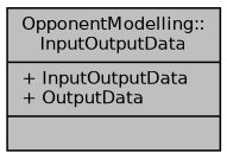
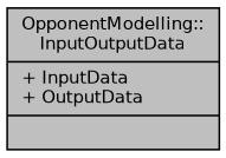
  digraph {
-   n1 [color=black fillcolor=grey75 fontcolor=black fontname=Helvetica fontsize=10 height=0.2 label="{OpponentModelling::\lInputOutputData\n|+ InputOutputData\l+ OutputData\l|}" shape=record style=filled width=0.4]
+   n1 [color=black fillcolor=grey75 fontcolor=black fontname=Helvetica fontsize=10 height=0.2 label="{OpponentModelling::\lInputOutputData\n|+ InputData\l+ OutputData\l|}" shape=record style=filled width=0.4]
  }
